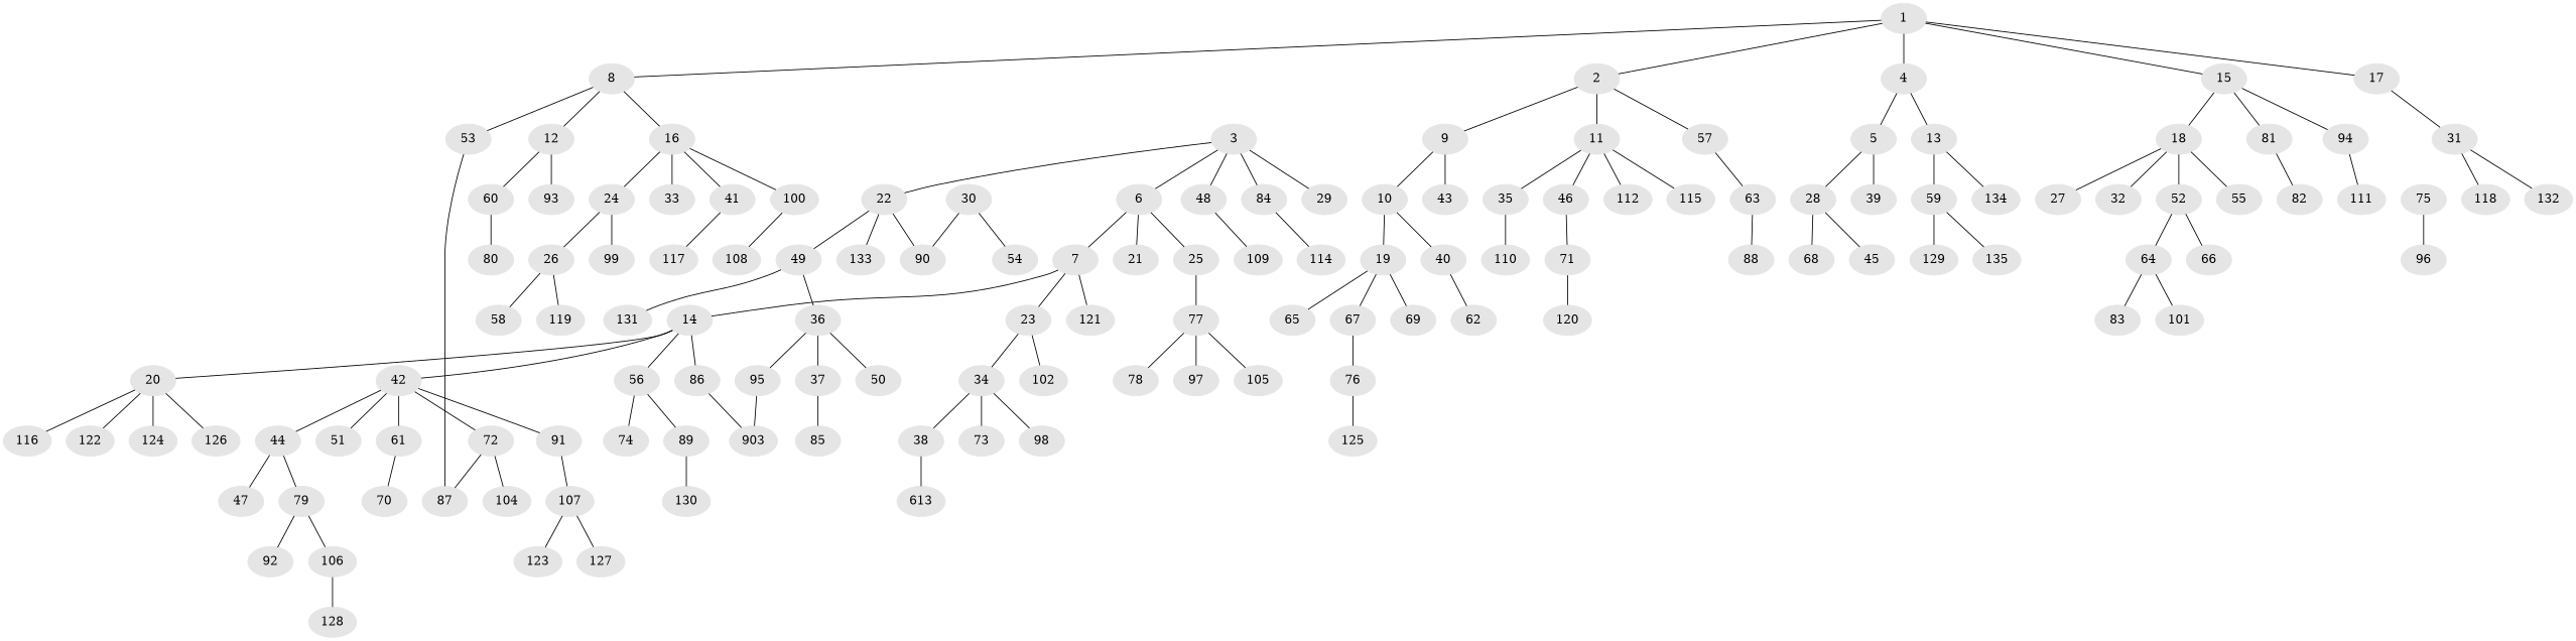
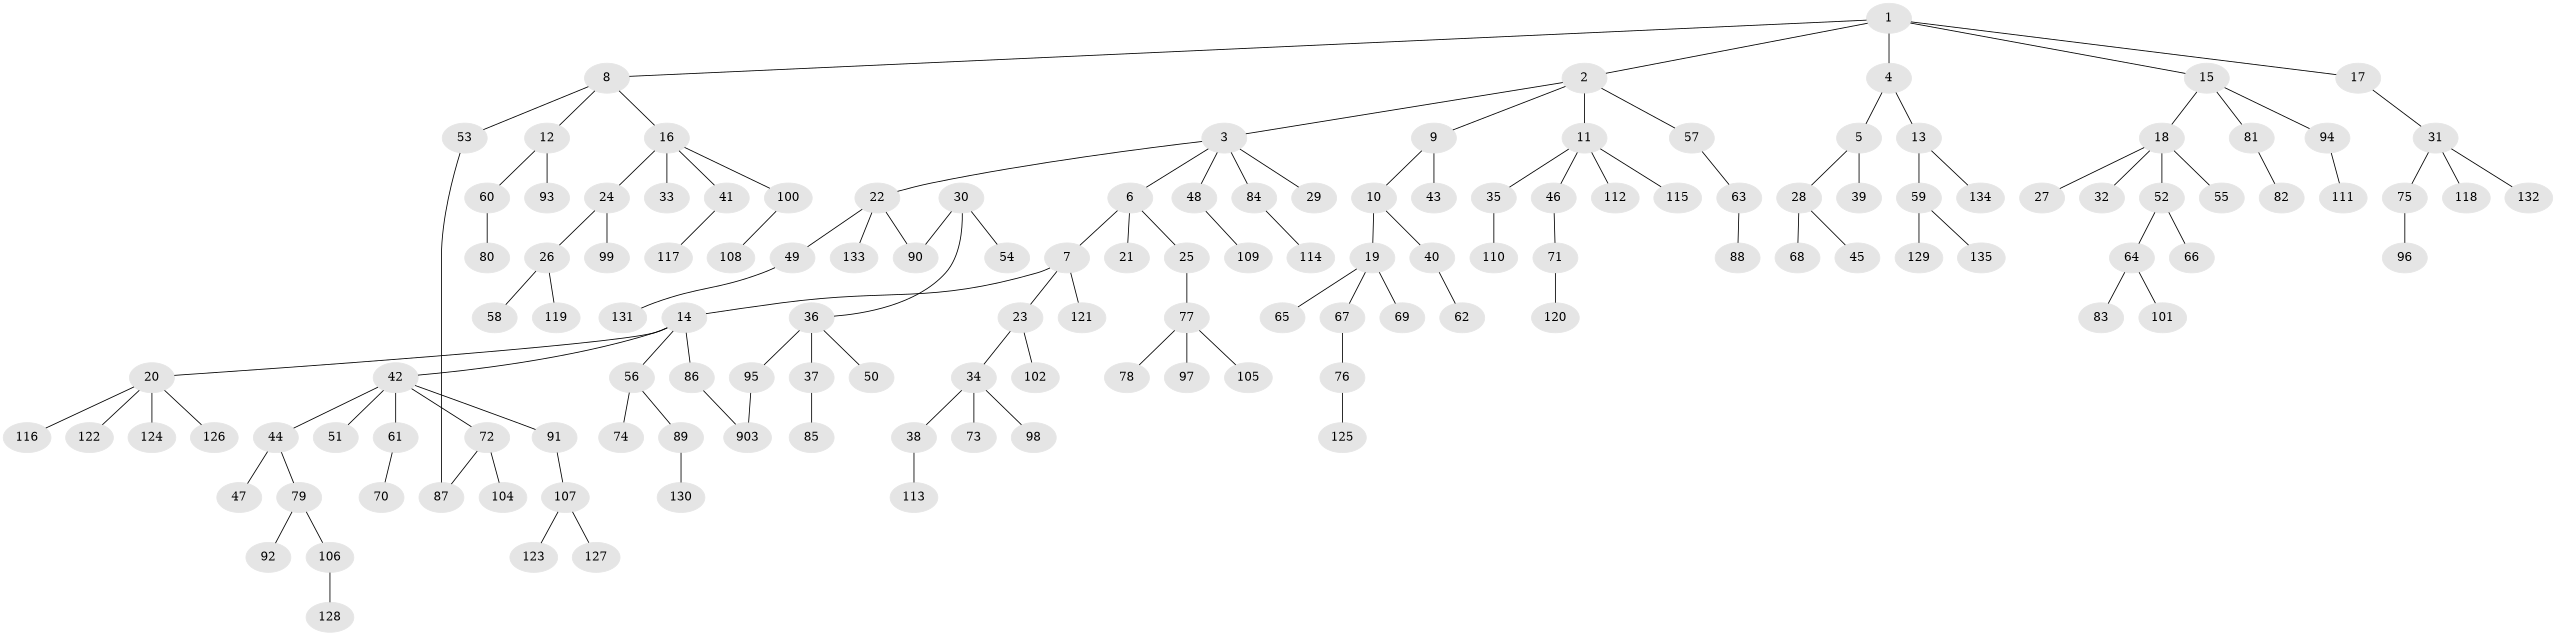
  graph {
    node [color=gray90 style=filled]
    1
    2
    4
    8
    15
    17
    3
    9
    11
    57
    5
    13
    12
    16
    53
    18
    81
    94
    31
    6
    22
    48
    84
    29
    10
    43
    35
    46
    112
    115
    63
    7
    21
    25
    49
    133
    90
    109
    114
    28
    39
    59
    134
    68
    45
    14
    23
    121
    77
    20
    42
    56
    86
    34
    102
    60
    93
    24
    33
    41
    100
    87
    19
    40
    65
    67
    69
    62
    110
    71
    80
    129
    135
    116
    122
    124
    126
    44
    51
    61
    72
    91
    74
    89
    n85 [label=903]
    27
    32
    52
    55
    82
    111
    26
    99
    117
    108
    75
    118
    132
    64
    66
    76
    30
    36
    54
    131
    38
    73
    98
    58
    119
    78
    97
    105
    37
    50
    95
    96
-   113 [label=613]
+   113
    85
    47
    79
    70
    104
    107
    92
    106
    120
    83
    101
    130
    88
    125
    128
    123
    127
    1 -- 2
    1 -- 4
    1 -- 8
    1 -- 15
    1 -- 17
+   2 -- 3
    2 -- 9
    2 -- 11
    2 -- 57
    4 -- 5
    4 -- 13
    8 -- 12
    8 -- 16
    8 -- 53
    15 -- 18
    15 -- 81
    15 -- 94
    17 -- 31
    3 -- 6
    3 -- 22
    3 -- 48
    3 -- 84
    3 -- 29
    9 -- 10
    9 -- 43
    11 -- 35
    11 -- 46
    11 -- 112
    11 -- 115
    57 -- 63
    5 -- 28
    5 -- 39
    13 -- 59
    13 -- 134
    12 -- 60
    12 -- 93
    16 -- 24
    16 -- 33
    16 -- 41
    16 -- 100
    53 -- 87
    18 -- 27
    18 -- 32
    18 -- 52
    18 -- 55
    81 -- 82
    94 -- 111
+   31 -- 75
    31 -- 118
    31 -- 132
    6 -- 7
    6 -- 21
    6 -- 25
    22 -- 49
    22 -- 133
    22 -- 90
    48 -- 109
    84 -- 114
    10 -- 19
    10 -- 40
    35 -- 110
    46 -- 71
    63 -- 88
    7 -- 14
    7 -- 23
    7 -- 121
    25 -- 77
    49 -- 131
    28 -- 68
    28 -- 45
    59 -- 129
    59 -- 135
    14 -- 20
    14 -- 42
    14 -- 56
    14 -- 86
    23 -- 34
    23 -- 102
    77 -- 78
    77 -- 97
    77 -- 105
    20 -- 116
    20 -- 122
    20 -- 124
    20 -- 126
    42 -- 44
    42 -- 51
    42 -- 61
    42 -- 72
    42 -- 91
    56 -- 74
    56 -- 89
    86 -- n85
    34 -- 38
    34 -- 73
    34 -- 98
    60 -- 80
    24 -- 26
    24 -- 99
    41 -- 117
    100 -- 108
    19 -- 65
    19 -- 67
    19 -- 69
    40 -- 62
    67 -- 76
    71 -- 120
    44 -- 47
    44 -- 79
    61 -- 70
    72 -- 87
    72 -- 104
    91 -- 107
    89 -- 130
    52 -- 64
    52 -- 66
    26 -- 58
    26 -- 119
    75 -- 96
    64 -- 83
    64 -- 101
    76 -- 125
    30 -- 90
-   49 -- 36
+   30 -- 36
    30 -- 54
    36 -- 37
    36 -- 50
    36 -- 95
    38 -- 113
    37 -- 85
    95 -- n85
    79 -- 92
    79 -- 106
    107 -- 123
    107 -- 127
    106 -- 128
  }
